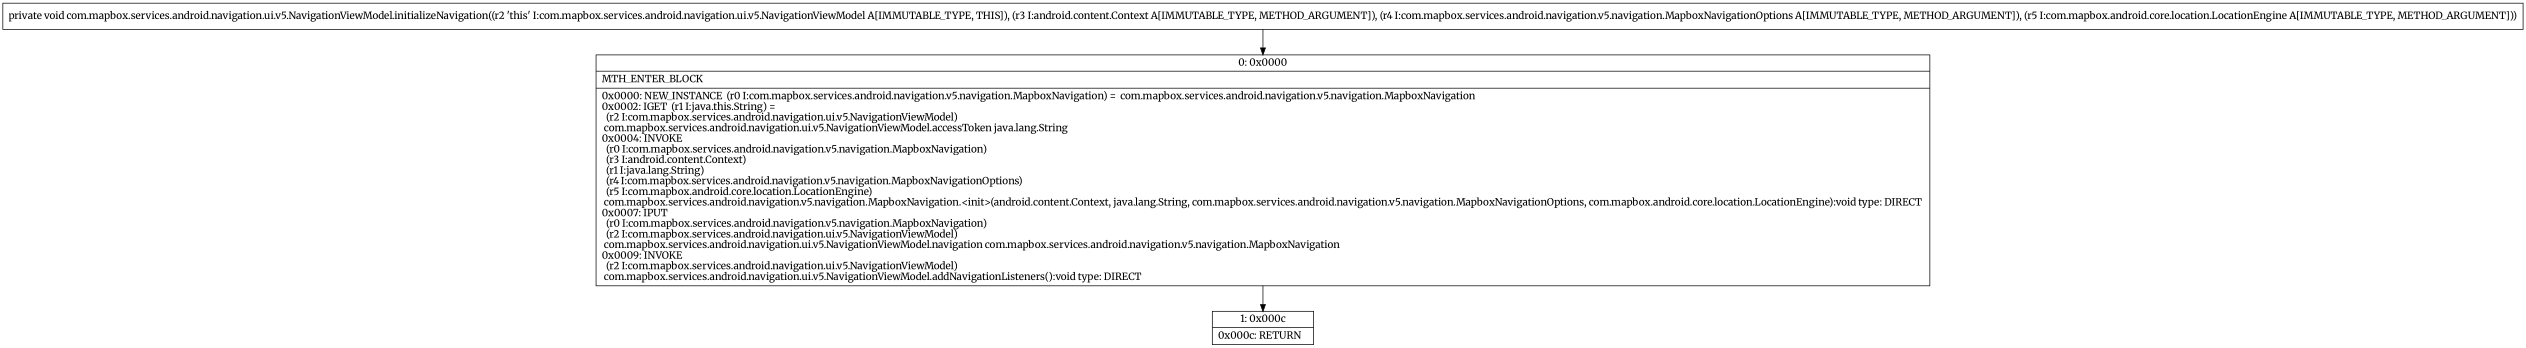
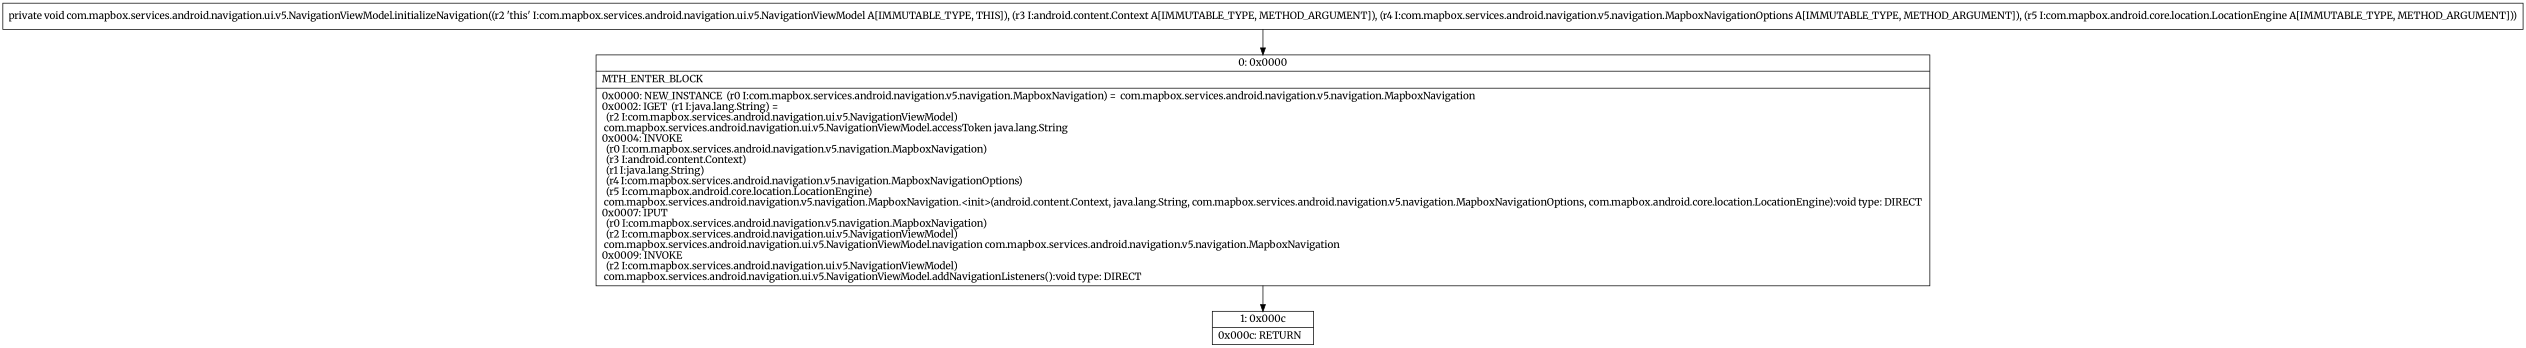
  digraph {
    fontname=Merriweather
    node [shape=record fontname=Merriweather]
    edge [fontname=Merriweather]
-   n1 [label="{0\:\ 0x0000|MTH_ENTER_BLOCK\l|0x0000: NEW_INSTANCE  (r0 I:com.mapbox.services.android.navigation.v5.navigation.MapboxNavigation) =  com.mapbox.services.android.navigation.v5.navigation.MapboxNavigation \l0x0002: IGET  (r1 I:java.this.String) = \l  (r2 I:com.mapbox.services.android.navigation.ui.v5.NavigationViewModel)\l com.mapbox.services.android.navigation.ui.v5.NavigationViewModel.accessToken java.lang.String \l0x0004: INVOKE  \l  (r0 I:com.mapbox.services.android.navigation.v5.navigation.MapboxNavigation)\l  (r3 I:android.content.Context)\l  (r1 I:java.lang.String)\l  (r4 I:com.mapbox.services.android.navigation.v5.navigation.MapboxNavigationOptions)\l  (r5 I:com.mapbox.android.core.location.LocationEngine)\l com.mapbox.services.android.navigation.v5.navigation.MapboxNavigation.\<init\>(android.content.Context, java.lang.String, com.mapbox.services.android.navigation.v5.navigation.MapboxNavigationOptions, com.mapbox.android.core.location.LocationEngine):void type: DIRECT \l0x0007: IPUT  \l  (r0 I:com.mapbox.services.android.navigation.v5.navigation.MapboxNavigation)\l  (r2 I:com.mapbox.services.android.navigation.ui.v5.NavigationViewModel)\l com.mapbox.services.android.navigation.ui.v5.NavigationViewModel.navigation com.mapbox.services.android.navigation.v5.navigation.MapboxNavigation \l0x0009: INVOKE  \l  (r2 I:com.mapbox.services.android.navigation.ui.v5.NavigationViewModel)\l com.mapbox.services.android.navigation.ui.v5.NavigationViewModel.addNavigationListeners():void type: DIRECT \l}"]
+   n1 [label="{0\:\ 0x0000|MTH_ENTER_BLOCK\l|0x0000: NEW_INSTANCE  (r0 I:com.mapbox.services.android.navigation.v5.navigation.MapboxNavigation) =  com.mapbox.services.android.navigation.v5.navigation.MapboxNavigation \l0x0002: IGET  (r1 I:java.lang.String) = \l  (r2 I:com.mapbox.services.android.navigation.ui.v5.NavigationViewModel)\l com.mapbox.services.android.navigation.ui.v5.NavigationViewModel.accessToken java.lang.String \l0x0004: INVOKE  \l  (r0 I:com.mapbox.services.android.navigation.v5.navigation.MapboxNavigation)\l  (r3 I:android.content.Context)\l  (r1 I:java.lang.String)\l  (r4 I:com.mapbox.services.android.navigation.v5.navigation.MapboxNavigationOptions)\l  (r5 I:com.mapbox.android.core.location.LocationEngine)\l com.mapbox.services.android.navigation.v5.navigation.MapboxNavigation.\<init\>(android.content.Context, java.lang.String, com.mapbox.services.android.navigation.v5.navigation.MapboxNavigationOptions, com.mapbox.android.core.location.LocationEngine):void type: DIRECT \l0x0007: IPUT  \l  (r0 I:com.mapbox.services.android.navigation.v5.navigation.MapboxNavigation)\l  (r2 I:com.mapbox.services.android.navigation.ui.v5.NavigationViewModel)\l com.mapbox.services.android.navigation.ui.v5.NavigationViewModel.navigation com.mapbox.services.android.navigation.v5.navigation.MapboxNavigation \l0x0009: INVOKE  \l  (r2 I:com.mapbox.services.android.navigation.ui.v5.NavigationViewModel)\l com.mapbox.services.android.navigation.ui.v5.NavigationViewModel.addNavigationListeners():void type: DIRECT \l}"]
    n2 [label="{1\:\ 0x000c|0x000c: RETURN   \l}"]
    n3 [label="{private void com.mapbox.services.android.navigation.ui.v5.NavigationViewModel.initializeNavigation((r2 'this' I:com.mapbox.services.android.navigation.ui.v5.NavigationViewModel A[IMMUTABLE_TYPE, THIS]), (r3 I:android.content.Context A[IMMUTABLE_TYPE, METHOD_ARGUMENT]), (r4 I:com.mapbox.services.android.navigation.v5.navigation.MapboxNavigationOptions A[IMMUTABLE_TYPE, METHOD_ARGUMENT]), (r5 I:com.mapbox.android.core.location.LocationEngine A[IMMUTABLE_TYPE, METHOD_ARGUMENT])) }"]
    n1 -> n2
    n3 -> n1
  }
